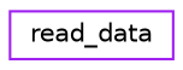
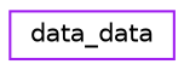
  digraph {
    rankdir=LR
-   n1 [color=purple fillcolor=white fontname=Helvetica fontsize=10 height=0.2 label=read_data shape=record style=filled width=0.4]
+   n1 [color=purple fillcolor=white fontname=Helvetica fontsize=10 height=0.2 label=data_data shape=record style=filled width=0.4]
  }
